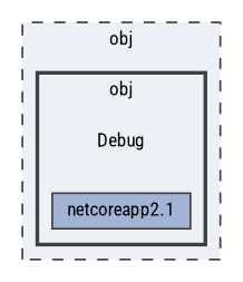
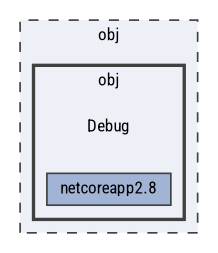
  digraph {
    compound=true
    rankdir=LR
    fontname="Roboto Condensed"
    node [fontname="Roboto Condensed" fontsize=10]
    n1 [height=0.2 label=Debug shape=plaintext width=0.4]
-   n2 [color=grey25 fillcolor="#a2b4d6" height=0.2 label="netcoreapp2.1" shape=box style=filled width=0.4]
+   n2 [color=grey25 fillcolor="#a2b4d6" height=0.2 label="netcoreapp2.8" shape=box style=filled width=0.4]
    subgraph cluster_1 {
      bgcolor="#edf0f7"
      fontsize=10
      label=obj
      pencolor=grey25
      style="filled,dashed"
      subgraph cluster_2 {
        bgcolor="#edf0f7"
        fontsize=10
        pencolor=grey25
        style="filled,bold"
        n1
        n2
      }
    }
  }
